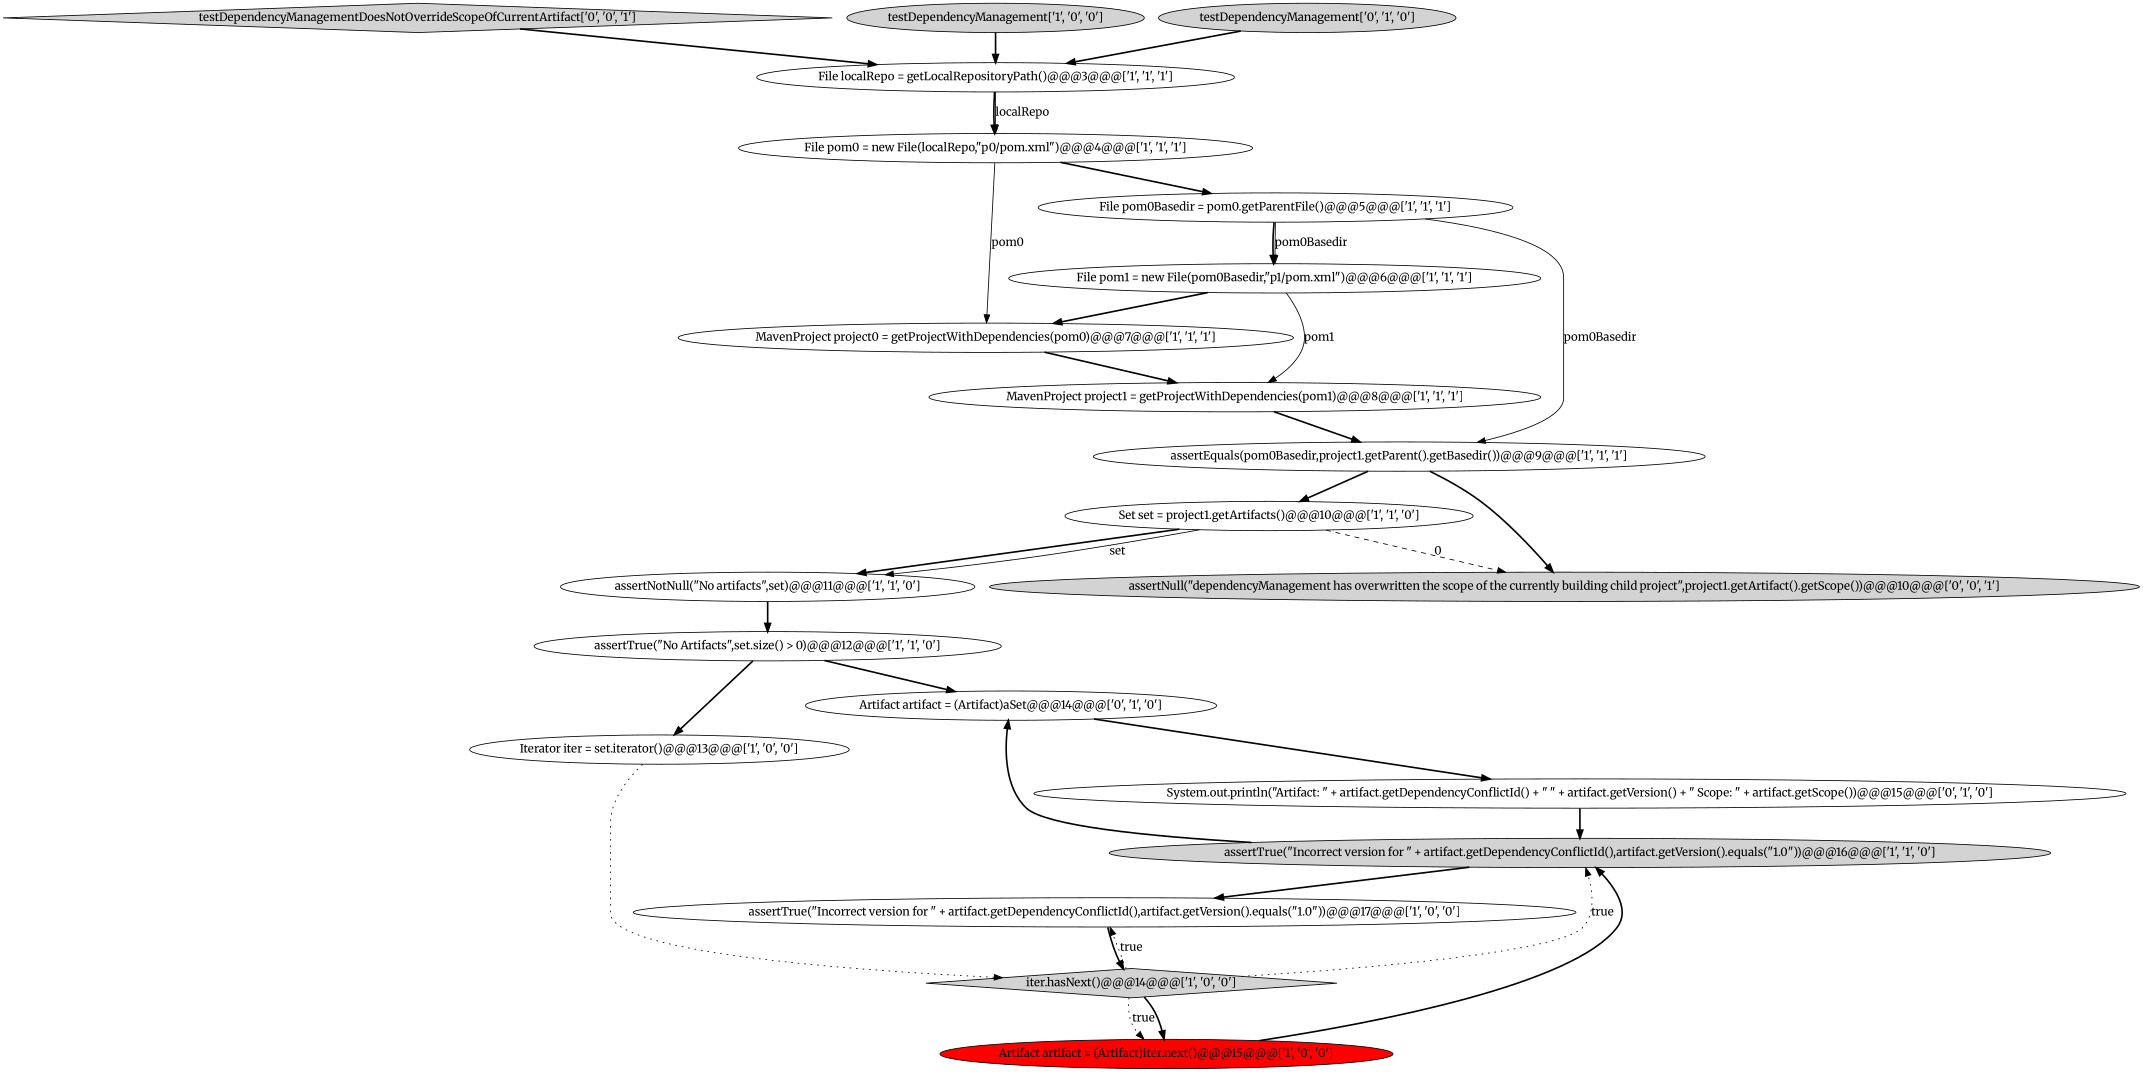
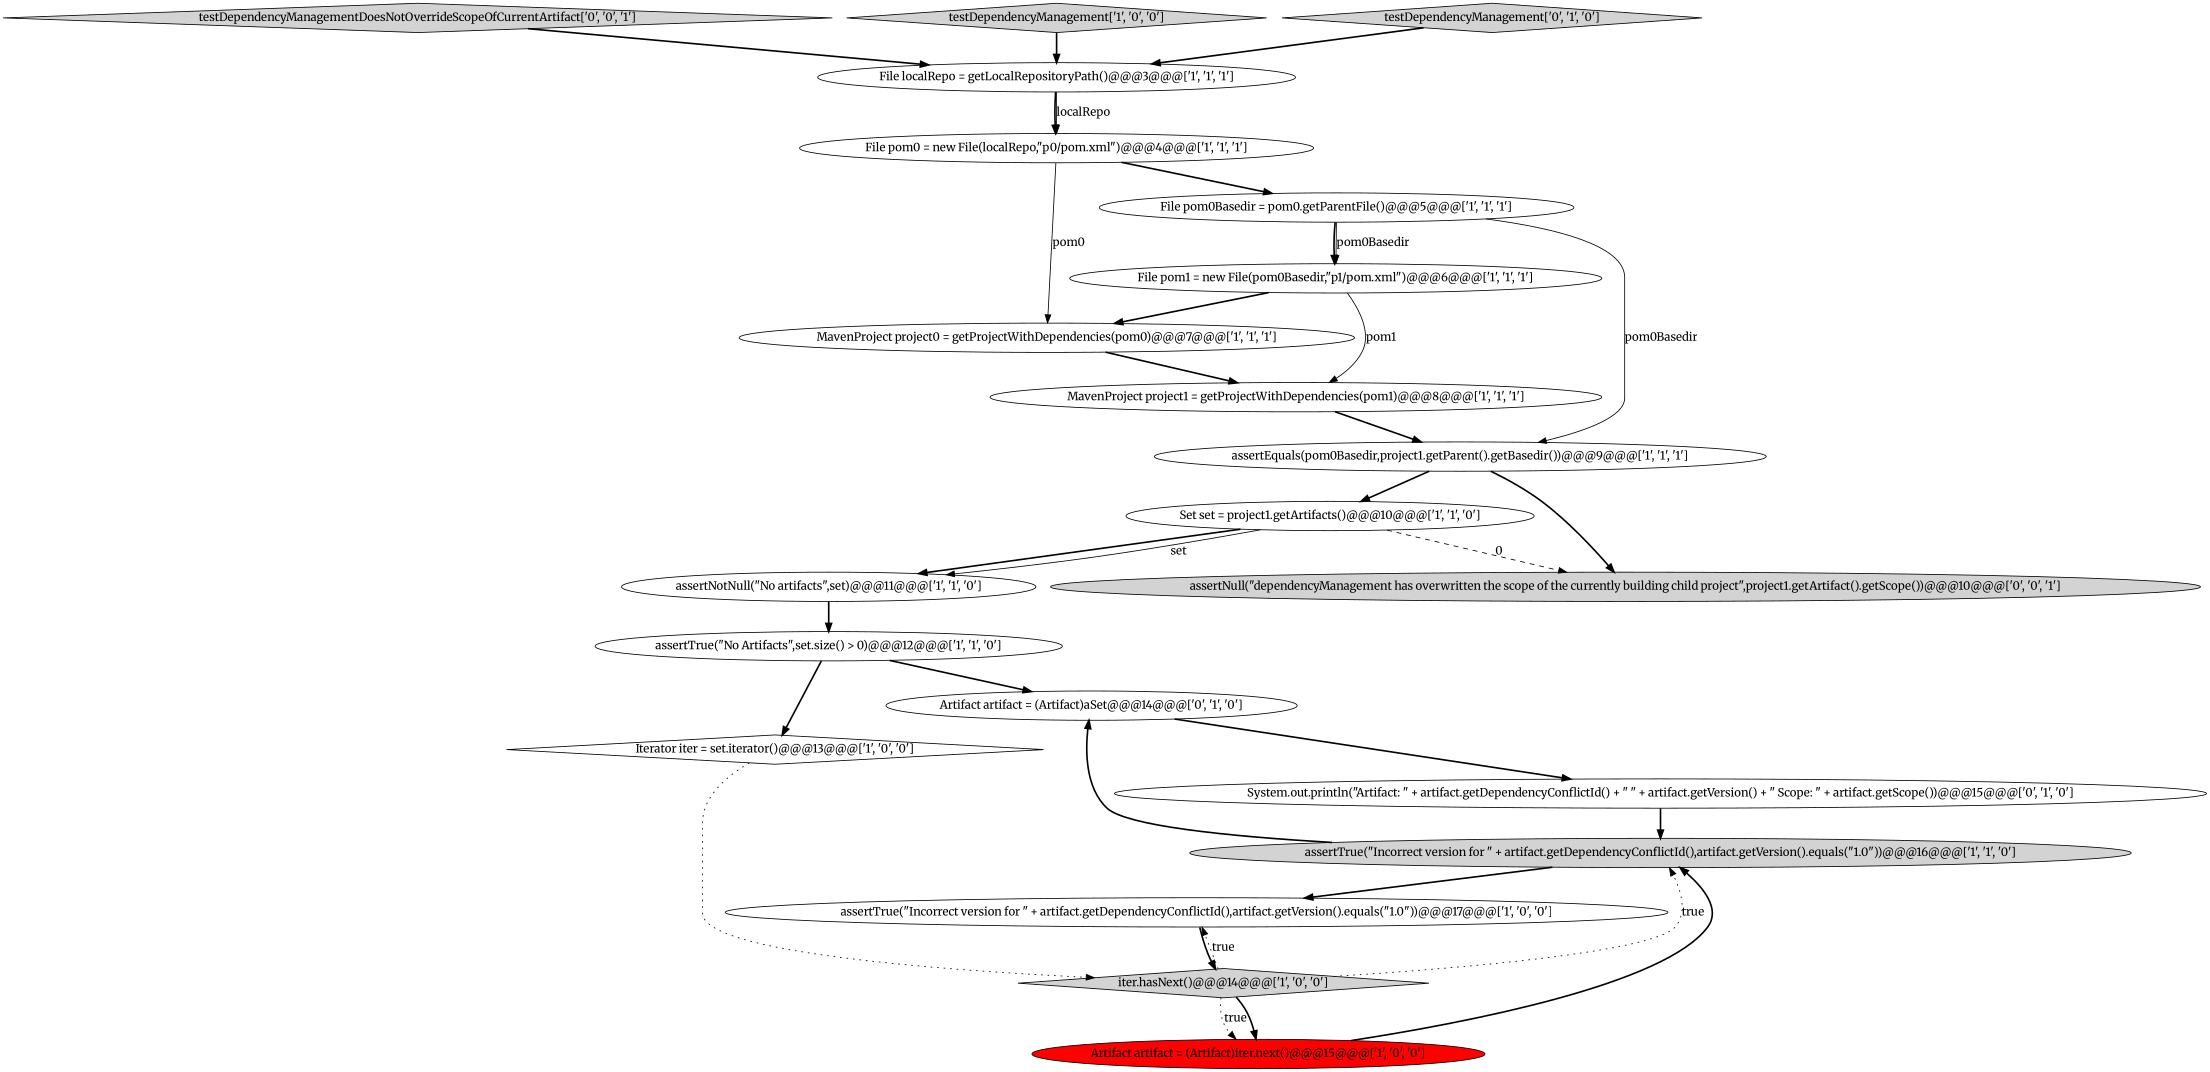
  digraph {
    fontname=Merriweather
    node [fillcolor=white fontname=Merriweather shape=ellipse style=filled]
    edge [fontname=Merriweather style=bold]
    n1 [label="assertNotNull(\"No artifacts\",set)@@@11@@@['1', '1', '0']"]
    n2 [label="assertTrue(\"No Artifacts\",set.size() > 0)@@@12@@@['1', '1', '0']"]
    n3 [label="Artifact artifact = (Artifact)aSet@@@14@@@['0', '1', '0']"]
-   n4 [label="Iterator iter = set.iterator()@@@13@@@['1', '0', '0']"]
+   n4 [label="Iterator iter = set.iterator()@@@13@@@['1', '0', '0']" shape=diamond]
    n5 [fillcolor=lightgray label="assertTrue(\"Incorrect version for \" + artifact.getDependencyConflictId(),artifact.getVersion().equals(\"1.0\"))@@@16@@@['1', '1', '0']"]
    n6 [label="assertTrue(\"Incorrect version for \" + artifact.getDependencyConflictId(),artifact.getVersion().equals(\"1.0\"))@@@17@@@['1', '0', '0']"]
    n7 [fillcolor=lightgray label="iter.hasNext()@@@14@@@['1', '0', '0']" shape=diamond]
    n8 [label="System.out.println(\"Artifact: \" + artifact.getDependencyConflictId() + \" \" + artifact.getVersion() + \" Scope: \" + artifact.getScope())@@@15@@@['0', '1', '0']"]
    n9 [fillcolor=red label="Artifact artifact = (Artifact)iter.next()@@@15@@@['1', '0', '0']"]
    n10 [label="MavenProject project0 = getProjectWithDependencies(pom0)@@@7@@@['1', '1', '1']"]
    n11 [label="MavenProject project1 = getProjectWithDependencies(pom1)@@@8@@@['1', '1', '1']"]
    n12 [label="assertEquals(pom0Basedir,project1.getParent().getBasedir())@@@9@@@['1', '1', '1']"]
    n13 [label="Set set = project1.getArtifacts()@@@10@@@['1', '1', '0']"]
    n14 [fillcolor=lightgray label="assertNull(\"dependencyManagement has overwritten the scope of the currently building child project\",project1.getArtifact().getScope())@@@10@@@['0', '0', '1']"]
    n15 [fillcolor=lightgray label="testDependencyManagementDoesNotOverrideScopeOfCurrentArtifact['0', '0', '1']" shape=diamond]
    n16 [label="File localRepo = getLocalRepositoryPath()@@@3@@@['1', '1', '1']"]
    n17 [label="File pom0 = new File(localRepo,\"p0/pom.xml\")@@@4@@@['1', '1', '1']"]
    n18 [label="File pom0Basedir = pom0.getParentFile()@@@5@@@['1', '1', '1']"]
    n19 [label="File pom1 = new File(pom0Basedir,\"p1/pom.xml\")@@@6@@@['1', '1', '1']"]
-   n20 [fillcolor=lightgray label="testDependencyManagement['1', '0', '0']"]
-   n21 [fillcolor=lightgray label="testDependencyManagement['0', '1', '0']"]
+   n20 [fillcolor=lightgray label="testDependencyManagement['1', '0', '0']" shape=diamond]
+   n21 [fillcolor=lightgray label="testDependencyManagement['0', '1', '0']" shape=diamond]
    n1 -> n2
    n2 -> n3
    n2 -> n4
    n3 -> n8
    n4 -> n7 [style=dotted]
    n5 -> n3
    n5 -> n6
    n6 -> n7
    n7 -> n5 [label=true style=dotted]
    n7 -> n6 [label=true style=dotted]
    n7 -> n9 [label=true style=dotted]
    n7 -> n9
    n8 -> n5
    n9 -> n5
    n10 -> n11
    n11 -> n12
    n12 -> n13
    n12 -> n14
    n13 -> n1
    n13 -> n1 [label=set style=solid]
    n13 -> n14 [label=0 style=dashed]
    n15 -> n16
    n16 -> n17
    n16 -> n17 [label=localRepo style=solid]
    n17 -> n10 [label=pom0 style=solid]
    n17 -> n18
    n18 -> n12 [label=pom0Basedir style=solid]
    n18 -> n19
    n18 -> n19 [label=pom0Basedir style=solid]
    n19 -> n10
    n19 -> n11 [label=pom1 style=solid]
    n20 -> n16
    n21 -> n16
  }
